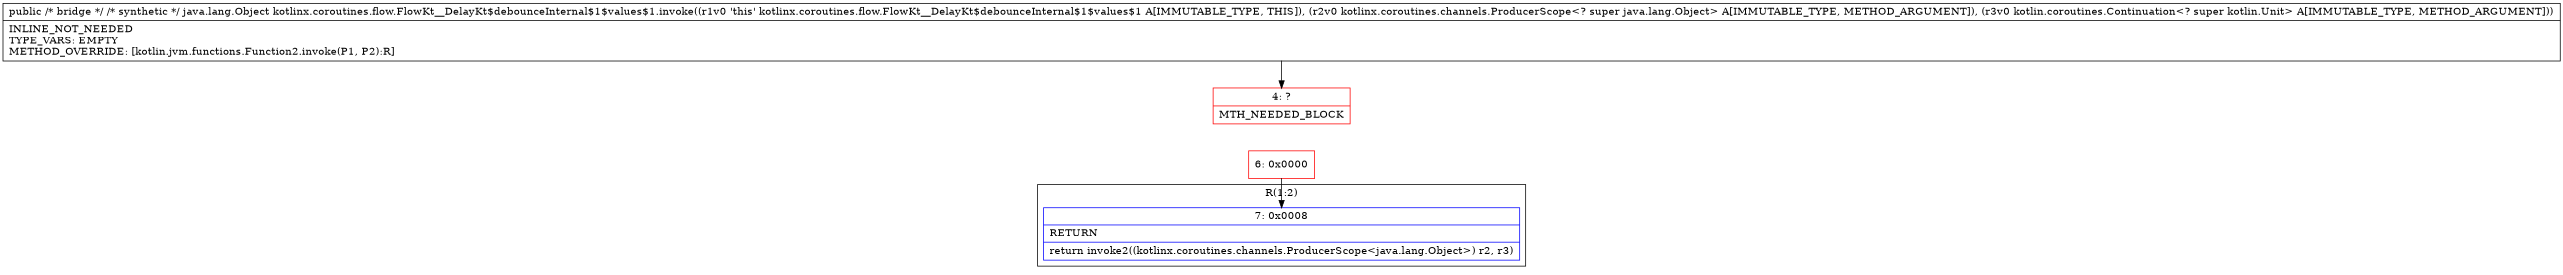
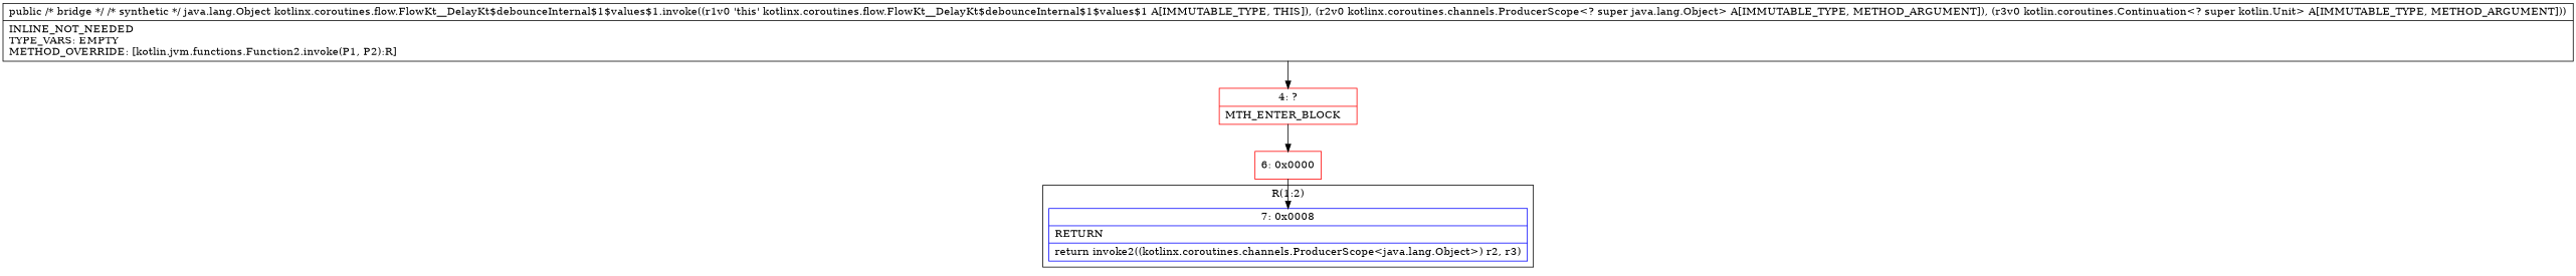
  digraph {
    node [color=red shape=record]
    n1 [color=blue label="{7\:\ 0x0008|RETURN\l|return invoke2((kotlinx.coroutines.channels.ProducerScope\<java.lang.Object\>) r2, r3)\l}"]
-   n2 [label="{4\:\ ?|MTH_NEEDED_BLOCK\l}"]
+   n2 [label="{4\:\ ?|MTH_ENTER_BLOCK\l}"]
    n3 [label="{6\:\ 0x0000}"]
    n4 [label="{public \/* bridge *\/ \/* synthetic *\/ java.lang.Object kotlinx.coroutines.flow.FlowKt__DelayKt$debounceInternal$1$values$1.invoke((r1v0 'this' kotlinx.coroutines.flow.FlowKt__DelayKt$debounceInternal$1$values$1 A[IMMUTABLE_TYPE, THIS]), (r2v0 kotlinx.coroutines.channels.ProducerScope\<? super java.lang.Object\> A[IMMUTABLE_TYPE, METHOD_ARGUMENT]), (r3v0 kotlin.coroutines.Continuation\<? super kotlin.Unit\> A[IMMUTABLE_TYPE, METHOD_ARGUMENT]))  | INLINE_NOT_NEEDED\lTYPE_VARS: EMPTY\lMETHOD_OVERRIDE: [kotlin.jvm.functions.Function2.invoke(P1, P2):R]\l}" color=""]
    subgraph cluster_1 {
      label="R(1:2)"
      n1
    }
+   n2 -> n3
    n3 -> n1
    n4 -> n2
  }
